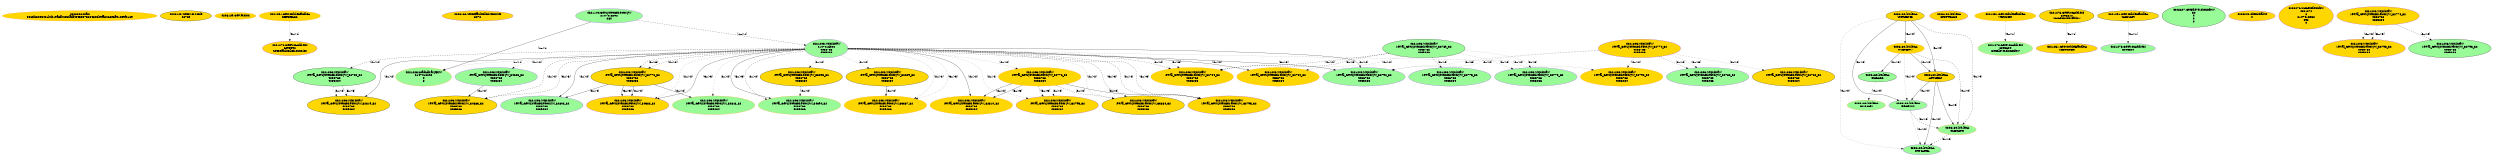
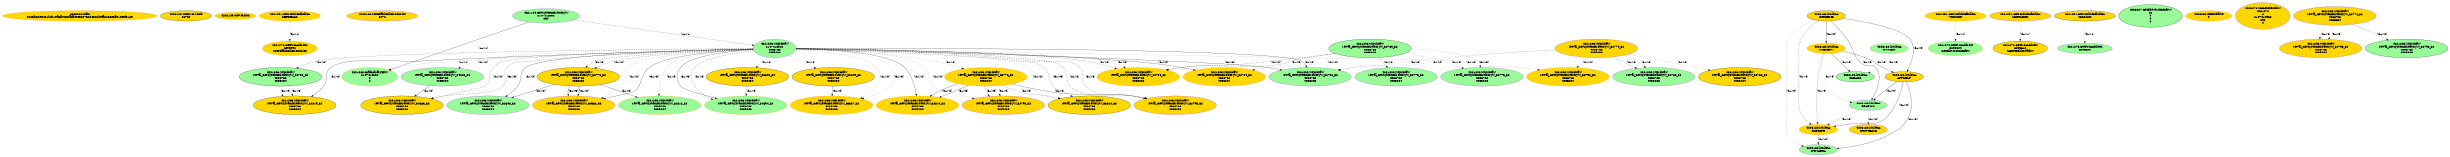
  digraph {
    node [color=purple fillcolor=gold style=filled]
    edge [style=dotted]
    n1 [color=darkorange label="4208088.main\n30c2f230e5401b4b1ea8fb425dadf4e453575884303b9fa2066e6a91859f016e"]
    n2 [color=black label="4208123.SetErrorMode\n38769"]
    n3 [color=darkorange label="4208129.GetVersion\n"]
    n4 [color=darkorange label="4221251.GetModuleHandleA\nKERNEL32"]
-   n5 [label="4221278.GetProcAddress\n6295592\nSetDefaultDllDirectories"]
+   n5 [color=darkorange label="4221278.GetProcAddress\n6295592\nSetDefaultDllDirectories"]
    n6 [label="4208166.SetDefaultDllDirectories\n3072"]
    n7 [fillcolor=palegreen label="4221144.GetSystemDirectoryW\n2147416292\n260"]
    n8 [fillcolor=palegreen label="4221203.wsprintfW\n2147416292\n4236768\n4235286"]
    n9 [color=darkorange fillcolor=palegreen label="4221223.LoadLibraryExW\n2147416292\n0\n8"]
    n10 [fillcolor=palegreen label="4221203.wsprintfW\nretval_GetSystemDirectoryW_34223_32\n4236768\n4235284"]
    n11 [color=black label="4221203.wsprintfW\nretval_GetSystemDirectoryW_34683_32\n4236768\n4235286"]
    n12 [color=black label="4221203.wsprintfW\nretval_GetSystemDirectoryW_33893_32\n4236768\n4235284"]
    n13 [color=darkorange fillcolor=palegreen label="4221203.wsprintfW\nretval_GetSystemDirectoryW_34694_32\n4236768\n4235286"]
    n14 [color=black label="4221203.wsprintfW\nretval_GetSystemDirectoryW_32829_32\n4236768\n4235284"]
    n15 [color=darkorange label="4221203.wsprintfW\nretval_GetSystemDirectoryW_33387_32\n4236768\n4235286"]
    n16 [color=darkorange label="4221203.wsprintfW\nretval_GetSystemDirectoryW_32776_32\n4236768\n4235284"]
    n17 [color=black label="4221203.wsprintfW\nretval_GetSystemDirectoryW_33884_32\n4236768\n4235286"]
    n18 [color=black label="4221203.wsprintfW\nretval_GetSystemDirectoryW_32776_32\n4236768\n4235286"]
    n19 [label="4221203.wsprintfW\nretval_GetSystemDirectoryW_34382_32\n4236768\n4235286"]
    n20 [color=darkorange label="4221203.wsprintfW\nretval_GetSystemDirectoryW_32784_32\n4236768\n4235284"]
    n21 [color=darkorange label="4221203.wsprintfW\nretval_GetSystemDirectoryW_32792_32\n4236768\n4235284"]
    n22 [label="4221203.wsprintfW\nretval_GetSystemDirectoryW_32795_32\n4236768\n4235284"]
    n23 [color=darkorange label="4221203.wsprintfW\nretval_GetSystemDirectoryW_32784_32\n4236768\n4235286"]
    n24 [fillcolor=palegreen label="4221203.wsprintfW\nretval_GetSystemDirectoryW_32792_32\n4236768\n4235286"]
    n25 [label="4221203.wsprintfW\nretval_GetSystemDirectoryW_32795_32\n4236768\n4235286"]
    n26 [fillcolor=palegreen label="4221203.wsprintfW\nretval_GetSystemDirectoryW_32803_32\n4236768\n4235284"]
    n27 [color=darkorange label="4221203.wsprintfW\nretval_GetSystemDirectoryW_32810_32\n4236768\n4235284"]
    n28 [color=darkorange fillcolor=palegreen label="4221203.wsprintfW\nretval_GetSystemDirectoryW_32813_32\n4236768\n4235284"]
    n29 [color=black fillcolor=palegreen label="4221203.wsprintfW\nretval_GetSystemDirectoryW_32783_32\n4236768\n4235284"]
    n30 [color=black label="4221203.wsprintfW\nretval_GetSystemDirectoryW_32819_32\n4236768\n4235284"]
    n31 [color=black label="4208180.lstrlenA\nUXTHEME"]
    n32 [color=darkorange label="4208180.lstrlenA\nUSERENV"]
    n33 [color=black label="4208180.lstrlenA\nAPPHELP"]
    n34 [fillcolor=palegreen label="4208180.lstrlenA\nPROPSYS"]
-   n35 [color=darkorange fillcolor=palegreen label="4208180.lstrlenA\nCLBCATQ"]
+   n35 [color=darkorange label="4208180.lstrlenA\nCLBCATQ"]
    n36 [fillcolor=palegreen label="4208180.lstrlenA\nNTMARTA"]
    n37 [color=black fillcolor=palegreen label="4208180.lstrlenA\nOLEACC"]
    n38 [color=darkorange fillcolor=palegreen label="4208180.lstrlenA\nDWMAPI"]
    n39 [label="4208180.lstrlenA\nCRYPTBASE"]
    n40 [color=darkorange label="4221251.GetModuleHandleA\nVERSION"]
    n41 [color=darkorange fillcolor=palegreen label="4221278.GetProcAddress\n6295604\nGetFileVersionInfoW"]
    n42 [label="4221251.GetModuleHandleA\nSHFOLDER"]
    n43 [color=black label="4221278.GetProcAddress\n6295612\nSHGetFolderPathW"]
    n44 [color=black label="4221251.GetModuleHandleA\nSHLWAPI"]
    n45 [fillcolor=palegreen label="4221278.GetProcAddress\n6295620\n"]
    n46 [color=black fillcolor=palegreen label="4208227.GetFileVersionInfoW\n30\n0\n0\n0"]
-   n47 [label="4208248.OleInitialize\n0"]
+   n47 [color=darkorange label="4208248.OleInitialize\n0"]
    n48 [label="4208276.SHGetFileInfoW\n4331272\n0\n2147416932\n692\n0"]
    n49 [label="4221203.wsprintfW\nretval_GetSystemDirectoryW_32774_32\n4236768\n4235286"]
    n50 [fillcolor=palegreen label="4221203.wsprintfW\nretval_GetSystemDirectoryW_32782_32\n4236768\n4235286"]
    n51 [color=black label="4221203.wsprintfW\nretval_GetSystemDirectoryW_32782_32\n4236768\n4235284"]
    n52 [color=black fillcolor=palegreen label="4221203.wsprintfW\nretval_GetSystemDirectoryW_32769_32\n4236768\n4235286"]
    n53 [fillcolor=palegreen label="4221203.wsprintfW\nretval_GetSystemDirectoryW_32775_32\n4236768\n4235284"]
    n54 [fillcolor=palegreen label="4221203.wsprintfW\nretval_GetSystemDirectoryW_32775_32\n4236768\n4235286"]
    n55 [label="4221203.wsprintfW\nretval_GetSystemDirectoryW_32774_32\n4236768\n4235284"]
    n56 [label="4221203.wsprintfW\nretval_GetSystemDirectoryW_32793_32\n4236768\n4235284"]
    n57 [color=black fillcolor=palegreen label="4221203.wsprintfW\nretval_GetSystemDirectoryW_32793_32\n4236768\n4235286"]
    n4 -> n5 [label="(0-->1)"]
    n7 -> n8 [label="(1-->1)" style=dashed]
    n7 -> n9 [label="(1-->1)" style=solid]
    n8 -> n9 [label="(1-->1)"]
    n8 -> n10 [label="(2-->2)"]
    n8 -> n11 [label="(2-->2)" style=dashed]
    n8 -> n11 [label="(3-->3)" style=dashed]
    n8 -> n12 [label="(2-->2)"]
    n8 -> n13 [label="(2-->2)" style=dashed]
    n8 -> n13 [label="(3-->3)" style=solid]
    n8 -> n14 [label="(2-->2)"]
    n8 -> n15 [label="(2-->2)"]
    n8 -> n15 [label="(3-->3)"]
    n8 -> n16 [label="(2-->2)"]
    n8 -> n17 [label="(2-->2)"]
    n8 -> n17 [label="(3-->3)" style=dashed]
    n8 -> n18 [label="(2-->2)" style=dashed]
    n8 -> n18 [label="(3-->3)" style=dashed]
    n8 -> n19 [label="(2-->2)"]
    n8 -> n19 [label="(3-->3)" style=solid]
    n8 -> n20 [label="(2-->2)" style=solid]
    n8 -> n21 [label="(2-->2)"]
    n8 -> n22 [label="(2-->2)"]
    n8 -> n23 [label="(2-->2)" style=dashed]
    n8 -> n23 [label="(3-->3)"]
    n8 -> n24 [label="(2-->2)" style=solid]
    n8 -> n24 [label="(3-->3)" style=solid]
    n8 -> n25 [label="(2-->2)" style=dashed]
    n8 -> n25 [label="(3-->3)" style=dashed]
    n8 -> n26 [label="(2-->2)" style=solid]
    n8 -> n27 [label="(2-->2)" style=solid]
    n8 -> n28 [label="(2-->2)"]
    n8 -> n29 [label="(2-->2)" style=dashed]
    n8 -> n30 [label="(2-->2)" style=solid]
    n10 -> n11 [label="(2-->2)" style=solid]
    n12 -> n13 [label="(2-->2)" style=dashed]
    n14 -> n15 [label="(2-->2)" style=solid]
    n16 -> n17 [label="(2-->2)" style=dashed]
    n16 -> n22 [label="(2-->2)"]
    n16 -> n22 [label="(3-->3)" style=dashed]
    n16 -> n25 [label="(2-->2)" style=solid]
    n16 -> n27 [label="(2-->2)" style=solid]
    n16 -> n27 [label="(3-->3)" style=solid]
    n18 -> n19 [label="(2-->2)" style=solid]
    n18 -> n19 [label="(3-->3)" style=solid]
    n18 -> n26 [label="(2-->2)" style=solid]
    n18 -> n28 [label="(2-->2)" style=solid]
    n29 -> n30 [label="(2-->2)"]
    n29 -> n30 [label="(3-->3)" style=dashed]
    n31 -> n32 [label="(0-->0)" style=solid]
    n31 -> n33 [label="(0-->0)" style=solid]
    n31 -> n34 [label="(0-->0)" style=solid]
    n31 -> n35 [label="(0-->0)" style=dashed]
    n31 -> n36 [label="(0-->0)"]
    n32 -> n33 [label="(0-->0)" style=solid]
    n32 -> n34 [label="(0-->0)"]
    n32 -> n35 [label="(0-->0)" style=dashed]
    n32 -> n37 [label="(0-->0)" style=solid]
    n33 -> n34 [label="(0-->0)" style=solid]
    n33 -> n35 [label="(0-->0)" style=solid]
    n33 -> n36 [label="(0-->0)" style=solid]
    n34 -> n35 [label="(0-->0)" style=dashed]
-   n34 -> n36 [label="(0-->0)"]
+   n34 -> n39 [label="(0-->0)"]
    n35 -> n36 [label="(0-->0)" style=dashed]
-   n37 -> n38 [label="(0-->0)"]
+   n38 -> n37 [label="(0-->0)"]
    n40 -> n41 [label="(0-->1)"]
-   n43 -> n42 [label="(0-->1)"]
+   n42 -> n43 [label="(0-->1)"]
    n44 -> n45 [label="(0-->1)"]
    n49 -> n21 [label="(2-->2)"]
    n49 -> n24 [label="(2-->2)"]
    n49 -> n24 [label="(3-->3)"]
    n49 -> n50 [label="(2-->2)" style=dashed]
    n49 -> n50 [label="(3-->3)"]
    n49 -> n51 [label="(2-->2)"]
    n52 -> n20 [label="(2-->2)"]
    n52 -> n23 [label="(2-->2)" style=dashed]
    n52 -> n23 [label="(3-->3)" style=dashed]
    n52 -> n53 [label="(2-->2)" style=dashed]
    n52 -> n54 [label="(2-->2)"]
    n52 -> n54 [label="(3-->3)"]
    n55 -> n56 [label="(2-->2)"]
    n55 -> n56 [label="(3-->3)"]
    n55 -> n57 [label="(2-->2)" style=dashed]
  }
